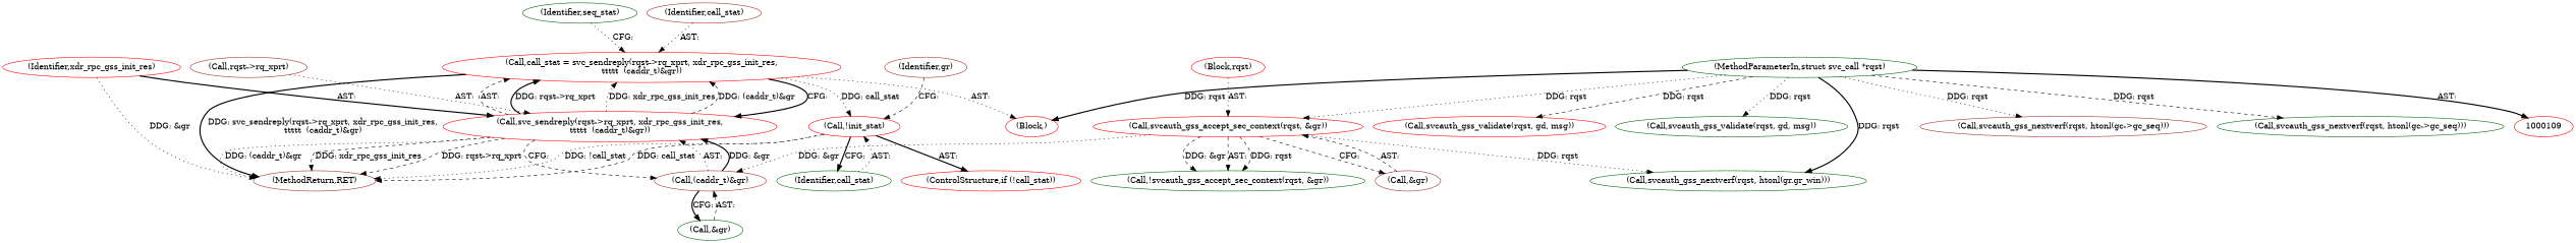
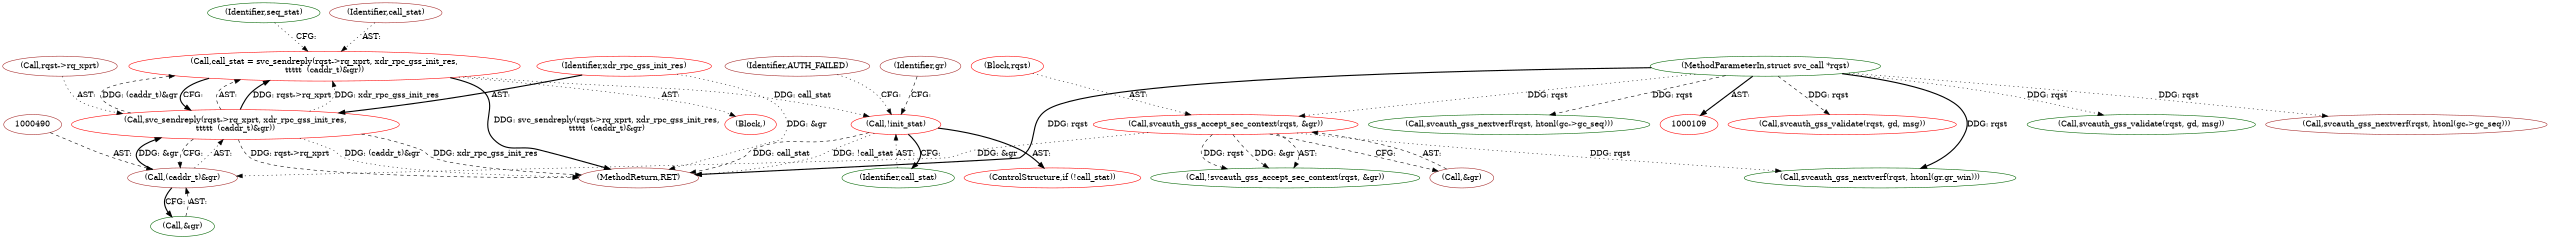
  digraph {
    node [color=red]
    edge [style=dotted]
    n1 [label="(Call,call_stat = svc_sendreply(rqst->rq_xprt, xdr_rpc_gss_init_res,\n\t\t\t\t\t  (caddr_t)&gr))"]
    n2 [label="(Call,svc_sendreply(rqst->rq_xprt, xdr_rpc_gss_init_res,\n\t\t\t\t\t  (caddr_t)&gr))"]
    n3 [label="(Call,!init_stat)"]
    n4 [color=brown label="(MethodReturn,RET)"]
    n5 [label="(Block,)"]
    n6 [color=brown label="(Call,(caddr_t)&gr)"]
    n7 [color=darkgreen label="(Identifier,call_stat)"]
    n8 [label="(ControlStructure,if (!call_stat))"]
    n9 [color=darkgreen label="(Call,&gr)"]
    n10 [label="(Call,svcauth_gss_accept_sec_context(rqst, &gr))"]
    n11 [color=darkgreen label="(Call,!svcauth_gss_accept_sec_context(rqst, &gr))"]
    n12 [color=brown label="(Call,&gr)"]
    n13 [color=darkgreen label="(Call,svcauth_gss_nextverf(rqst, htonl(gr.gr_win)))"]
    n14 [color=darkgreen label="(MethodParameterIn,struct svc_call *rqst)"]
    n15 [label="(Call,svcauth_gss_validate(rqst, gd, msg))"]
    n16 [color=darkgreen label="(Call,svcauth_gss_validate(rqst, gd, msg))"]
    n17 [color=brown label="(Call,svcauth_gss_nextverf(rqst, htonl(gc->gc_seq)))"]
    n18 [color=darkgreen label="(Call,svcauth_gss_nextverf(rqst, htonl(gc->gc_seq)))"]
    1000109
    n20 [color=darkgreen label="(Identifier,seq_stat)"]
    n21 [color=brown label="(Identifier,call_stat)"]
    n22 [color=brown label="(Call,rqst->rq_xprt)"]
+   n23 [color=brown label="(Identifier,AUTH_FAILED)"]
    n24 [label="(Identifier,xdr_rpc_gss_init_res)"]
    n25 [label="(Block,rqst)"]
    n26 [color=brown label="(Identifier,gr)"]
+   1000490 [color=brown]
    n1 -> n2 [label="CFG: " style=bold]
    n1 -> n3 [label="DDG: call_stat"]
    n1 -> n4 [label="DDG: svc_sendreply(rqst->rq_xprt, xdr_rpc_gss_init_res,\n\t\t\t\t\t  (caddr_t)&gr)" style=bold]
    n1 -> n5 [label="AST: "]
    n2 -> n1 [label="AST: " style=dashed]
    n2 -> n1 [label="DDG: rqst->rq_xprt" style=bold]
    n2 -> n1 [label="DDG: xdr_rpc_gss_init_res"]
    n2 -> n1 [label="DDG: (caddr_t)&gr" style=dashed]
    n2 -> n4 [label="DDG: (caddr_t)&gr"]
    n2 -> n4 [label="DDG: xdr_rpc_gss_init_res" style=dashed]
    n2 -> n4 [label="DDG: rqst->rq_xprt" style=dashed]
    n2 -> n6 [label="CFG: " style=dashed]
    n3 -> n4 [label="DDG: !call_stat"]
    n3 -> n4 [label="DDG: call_stat" style=dashed]
    n3 -> n7 [label="CFG: " style=bold]
    n3 -> n8 [label="AST: " style=bold]
    n6 -> n2 [label="AST: "]
    n6 -> n2 [label="DDG: &gr" style=bold]
    n6 -> n9 [label="CFG: " style=bold]
    n7 -> n3 [label="AST: "]
    n9 -> n6 [label="AST: " style=dashed]
    n10 -> n6 [label="DDG: &gr"]
    n10 -> n11 [label="AST: " style=dashed]
    n10 -> n11 [label="DDG: rqst" style=dashed]
    n10 -> n11 [label="DDG: &gr" style=dashed]
    n10 -> n12 [label="CFG: " style=dashed]
    n10 -> n13 [label="DDG: rqst"]
    n12 -> n10 [label="AST: " style=dashed]
-   n14 -> n5 [label="DDG: rqst" style=bold]
+   n14 -> n4 [label="DDG: rqst" style=bold]
    n14 -> n10 [label="DDG: rqst"]
    n14 -> n13 [label="DDG: rqst" style=bold]
    n14 -> n15 [label="DDG: rqst" style=dashed]
    n14 -> n16 [label="DDG: rqst"]
    n14 -> n17 [label="DDG: rqst"]
    n14 -> n18 [label="DDG: rqst" style=dashed]
    n14 -> 1000109 [label="AST: " style=bold]
    n20 -> n1 [label="CFG: "]
    n21 -> n1 [label="AST: "]
    n22 -> n2 [label="AST: "]
+   n23 -> n3 [label="CFG: "]
    n24 -> n2 [label="AST: " style=bold]
    n24 -> n4 [label="DDG: &gr"]
    n25 -> n10 [label="AST: "]
    n26 -> n3 [label="CFG: " style=dashed]
+   1000490 -> n6 [label="AST: " style=dashed]
  }
